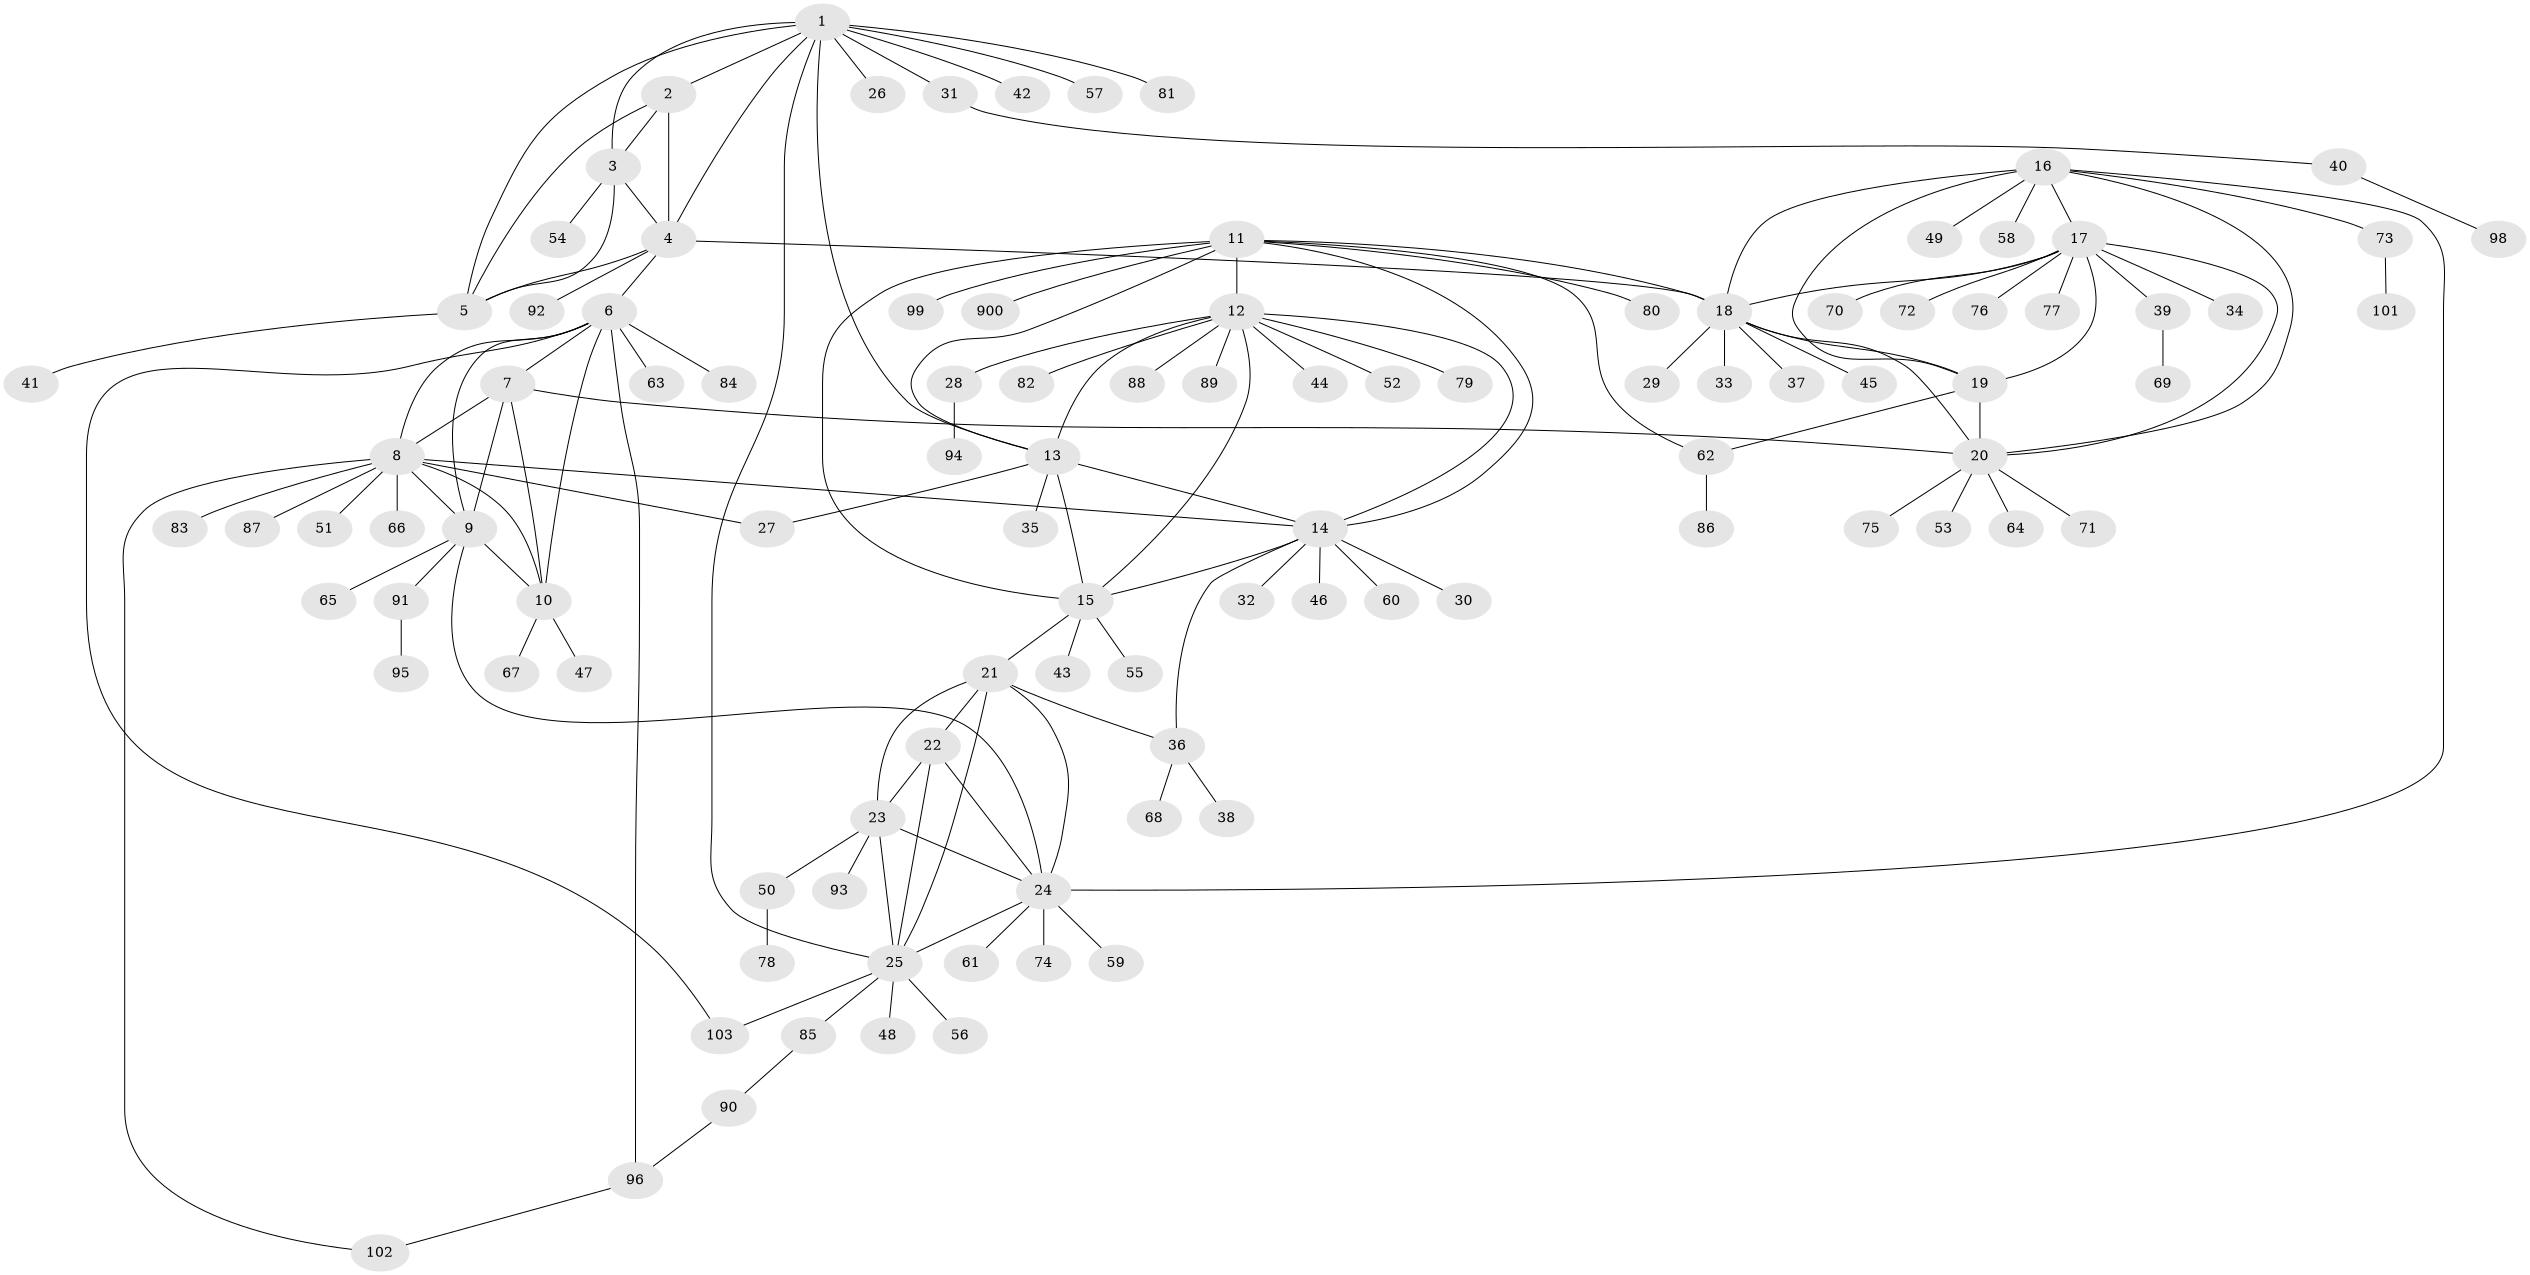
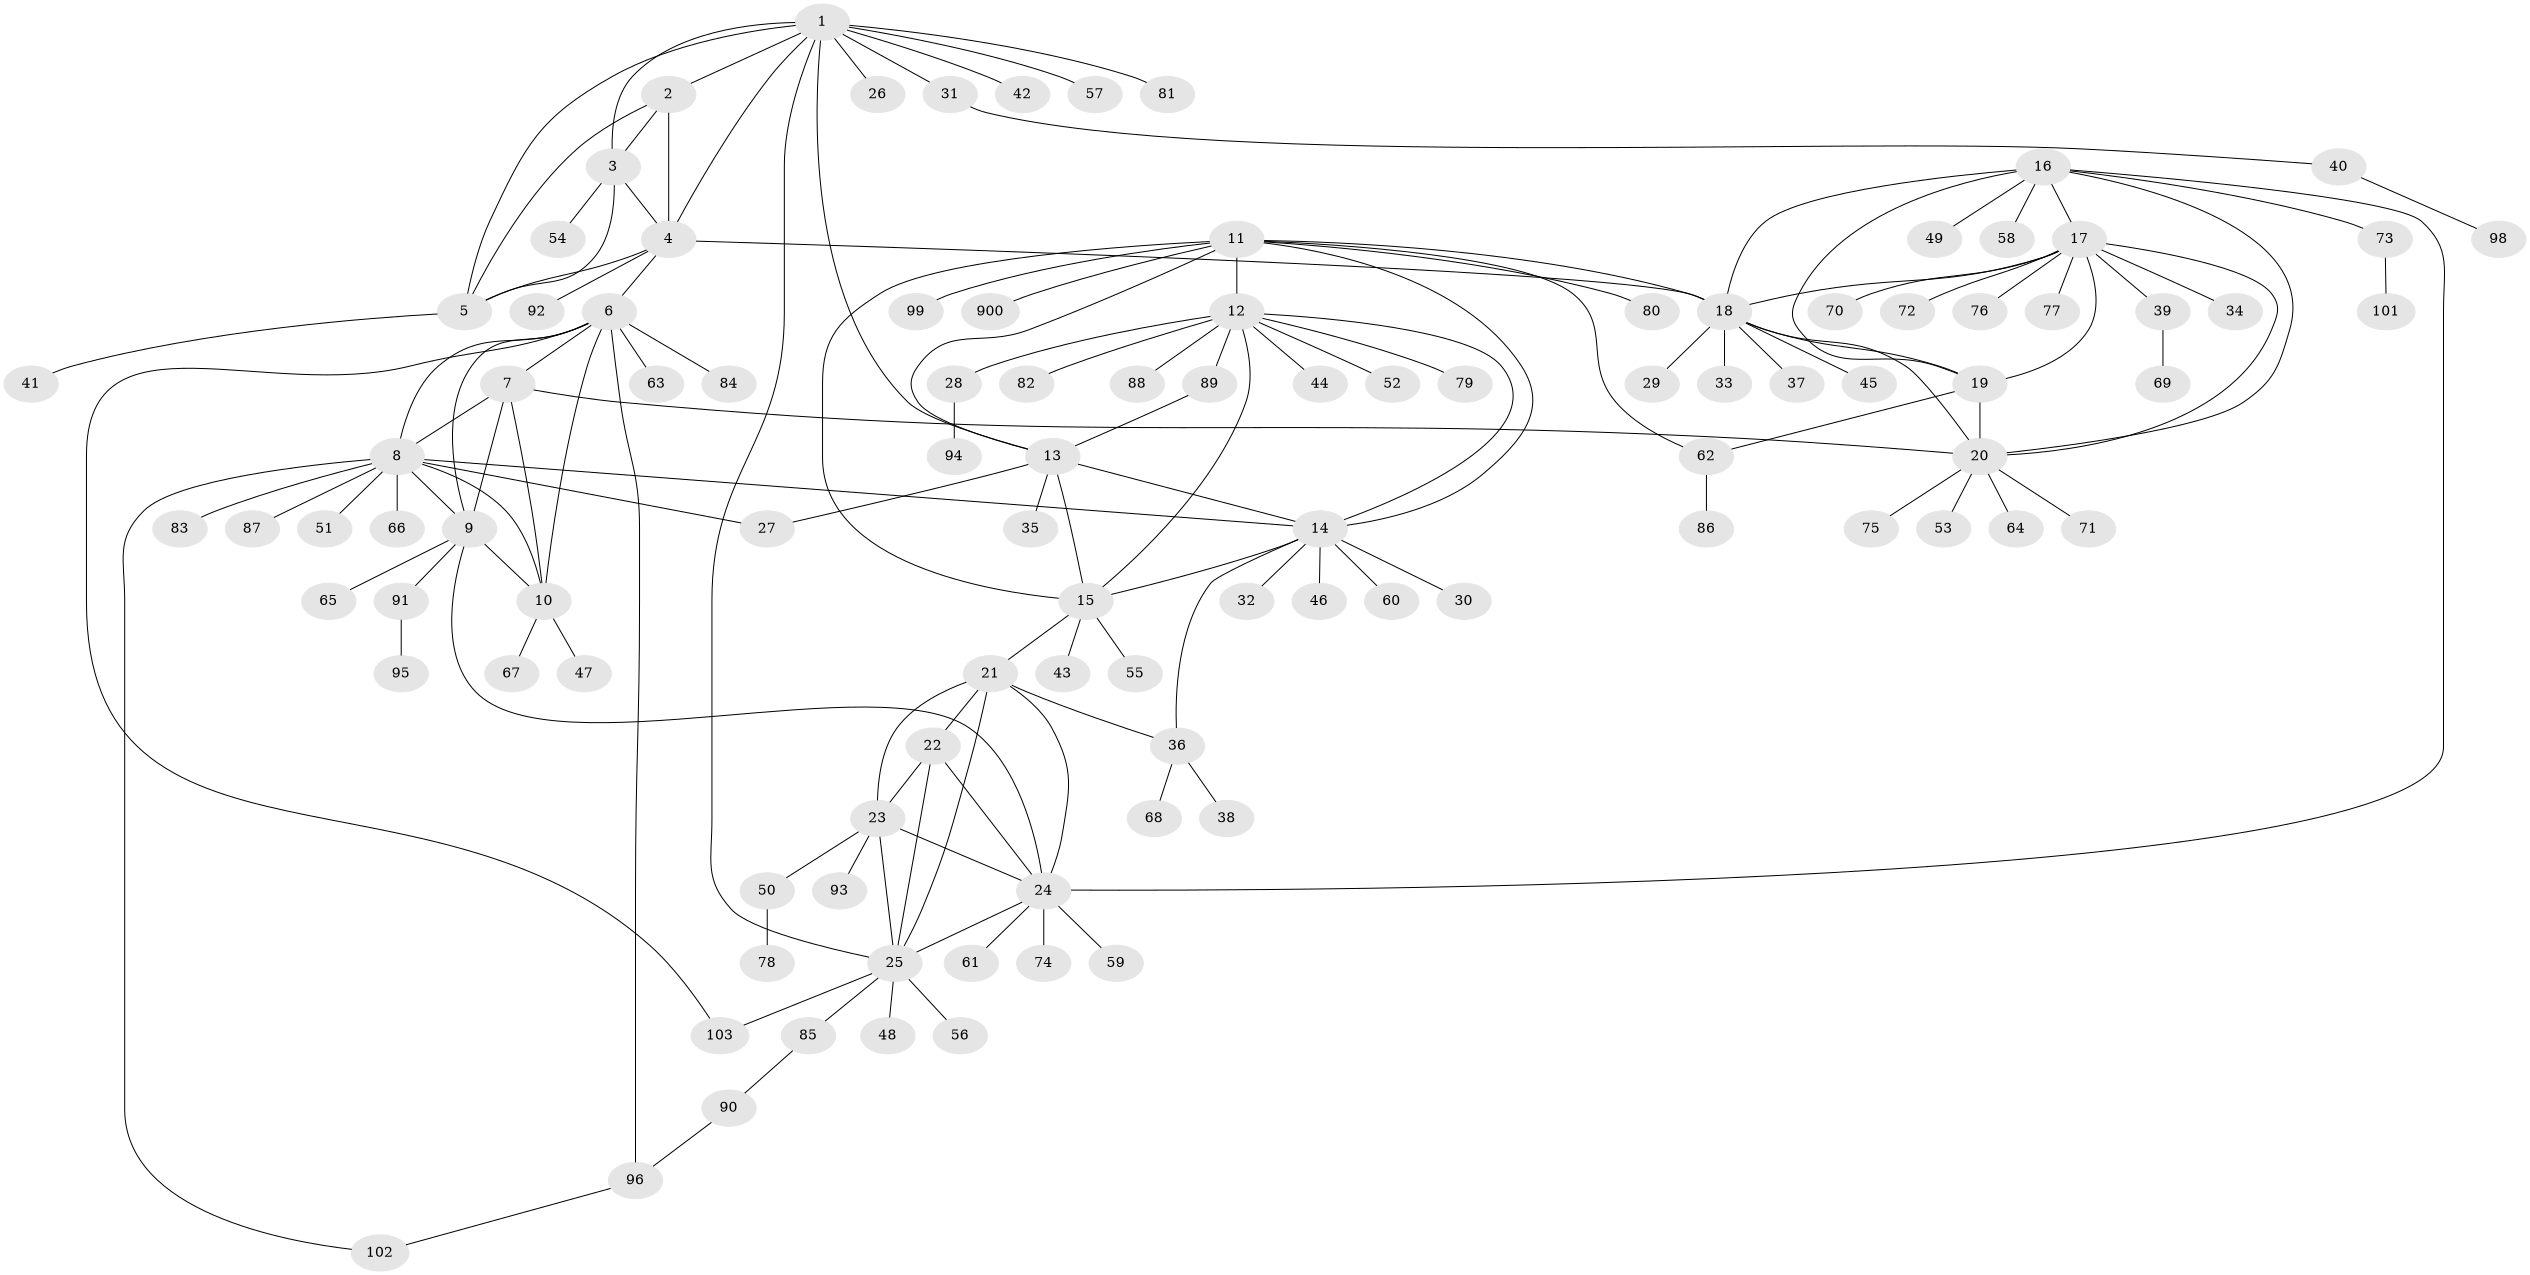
  graph {
    node [color=gray90 style=filled]
    1
    2
    3
    4
    5
    13
    25
    26
    31
    42
    57
    81
    54
    6
    18
    92
    41
    14
    27
    15
    35
    103
    48
    56
    85
    40
    7
    8
    9
    10
    63
    84
    96
    20
    19
    29
    33
    37
    45
    51
    66
    83
    87
    102
    24
    65
    91
    47
    67
    53
    64
    71
    75
    30
    32
    36
    46
    60
    59
    61
    74
    95
    11
    12
    62
    80
    99
    n68 [label=900]
    28
    44
    52
    79
    82
    88
    89
    21
    43
    55
    86
    94
    38
    68
    22
    23
    16
    17
    49
    58
    73
    34
    39
    70
    72
    76
    77
    101
    69
    50
    93
    78
    90
    98
    1 -- 2
    1 -- 3
    1 -- 4
    1 -- 5
    1 -- 13
    1 -- 25
    1 -- 26
    1 -- 31
    1 -- 42
    1 -- 57
    1 -- 81
    2 -- 3
    2 -- 4
    2 -- 5
    3 -- 4
    3 -- 5
    3 -- 54
    4 -- 5
    4 -- 6
    4 -- 18
    4 -- 92
    5 -- 41
    13 -- 14
    13 -- 27
    13 -- 15
    13 -- 35
    25 -- 103
    25 -- 48
    25 -- 56
    25 -- 85
    31 -- 40
    6 -- 103
    6 -- 7
    6 -- 8
    6 -- 9
    6 -- 10
    6 -- 63
    6 -- 84
    6 -- 96
    18 -- 20
    18 -- 19
    18 -- 29
    18 -- 33
    18 -- 37
    18 -- 45
    14 -- 15
    14 -- 30
    14 -- 32
    14 -- 36
    14 -- 46
    14 -- 60
    15 -- 21
    15 -- 43
    15 -- 55
    85 -- 90
    40 -- 98
    7 -- 8
    7 -- 9
    7 -- 10
    7 -- 20
    8 -- 14
    8 -- 27
    8 -- 9
    8 -- 10
    8 -- 51
    8 -- 66
    8 -- 83
    8 -- 87
    8 -- 102
    9 -- 10
    9 -- 24
    9 -- 65
    9 -- 91
    10 -- 47
    10 -- 67
    96 -- 102
    20 -- 53
    20 -- 64
    20 -- 71
    20 -- 75
    19 -- 20
    19 -- 62
    24 -- 25
    24 -- 59
    24 -- 61
    24 -- 74
    91 -- 95
    36 -- 38
    36 -- 68
    11 -- 13
    11 -- 18
    11 -- 14
    11 -- 15
    11 -- 12
    11 -- 62
    11 -- 80
    11 -- 99
    11 -- n68
-   12 -- 13
+   89 -- 13
    12 -- 14
    12 -- 15
    12 -- 28
    12 -- 44
    12 -- 52
    12 -- 79
    12 -- 82
    12 -- 88
    12 -- 89
    62 -- 86
    28 -- 94
    21 -- 25
    21 -- 24
    21 -- 36
    21 -- 22
    21 -- 23
    22 -- 25
    22 -- 24
    22 -- 23
    23 -- 25
    23 -- 24
    23 -- 50
    23 -- 93
    16 -- 18
    16 -- 20
    16 -- 19
    16 -- 24
    16 -- 17
    16 -- 49
    16 -- 58
    16 -- 73
    17 -- 18
    17 -- 20
    17 -- 19
    17 -- 34
    17 -- 39
    17 -- 70
    17 -- 72
    17 -- 76
    17 -- 77
    73 -- 101
    39 -- 69
    50 -- 78
    90 -- 96
  }
